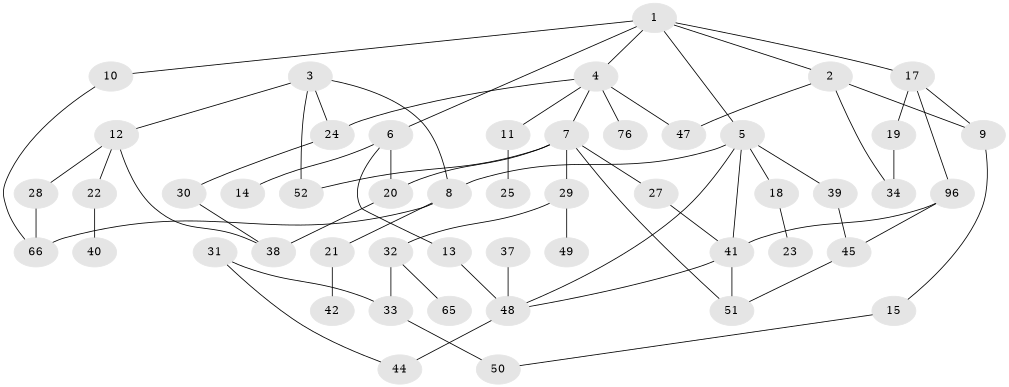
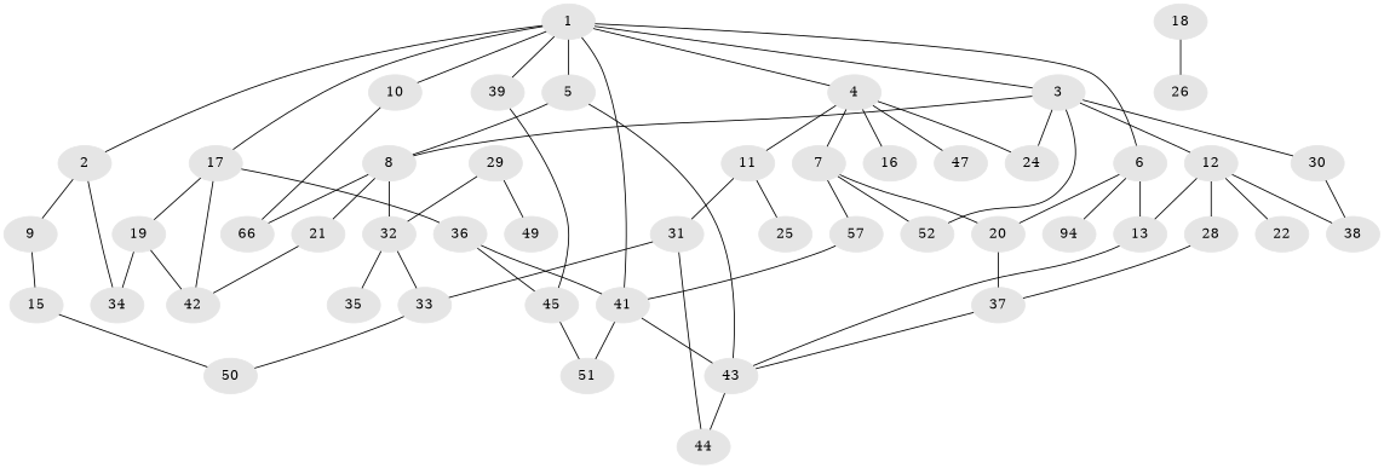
  graph {
    fontname="DejaVu Serif"
    node [color=gray90 fontname="DejaVu Serif" style=filled]
    edge [fontname="DejaVu Serif"]
    1
    2
    3
    4
    5
    6
    10
    17
    39
    9
    34
    47
    8
    12
    24
    52
    7
    11
-   16 [label=76]
+   16
    18
    41
-   43 [label=48]
+   43
    13
-   14
+   14 [label=94]
    20
    n26 [label=66]
    19
-   36 [label=96]
+   36
    42
    45
    15
    21
    32
    22
    28
    38
    30
-   27
+   27 [label=57]
    29
    51
    25
    31
-   23
+   23 [label=26]
    44
    37
    49
    33
-   35 [label=65]
+   35
    50
-   40
    1 -- 2
+   1 -- 3
    1 -- 4
    1 -- 5
    1 -- 6
    1 -- 10
    1 -- 17
-   5 -- 39
+   1 -- 39
    2 -- 9
    2 -- 34
-   2 -- 47
    3 -- 8
    3 -- 12
    3 -- 24
    3 -- 52
    4 -- 47
    4 -- 24
    4 -- 7
    4 -- 11
    4 -- 16
    5 -- 8
-   5 -- 18
-   5 -- 41
+   1 -- 41
    5 -- 43
    6 -- 13
    6 -- 14
    6 -- 20
    10 -- n26
    17 -- 19
    17 -- 36
-   17 -- 9
+   17 -- 42
    39 -- 45
    9 -- 15
    8 -- n26
    8 -- 21
+   8 -- 32
+   12 -- 13
    12 -- 22
    12 -- 28
    12 -- 38
-   24 -- 30
+   3 -- 30
    7 -- 52
    7 -- 20
    7 -- 27
-   7 -- 29
-   7 -- 51
    11 -- 25
+   11 -- 31
    18 -- 23
    41 -- 43
    41 -- 51
    43 -- 44
    13 -- 43
-   20 -- 38
+   20 -- 37
    19 -- 34
+   19 -- 42
    36 -- 41
    36 -- 45
    45 -- 51
    15 -- 50
    21 -- 42
    32 -- 33
    32 -- 35
-   22 -- 40
-   28 -- n26
+   28 -- 37
    30 -- 38
    27 -- 41
    29 -- 32
    29 -- 49
    31 -- 44
    31 -- 33
    37 -- 43
    33 -- 50
  }
